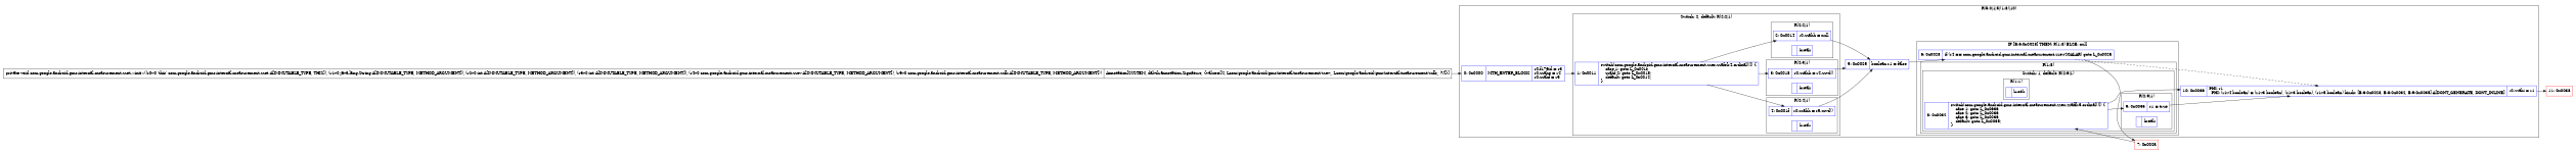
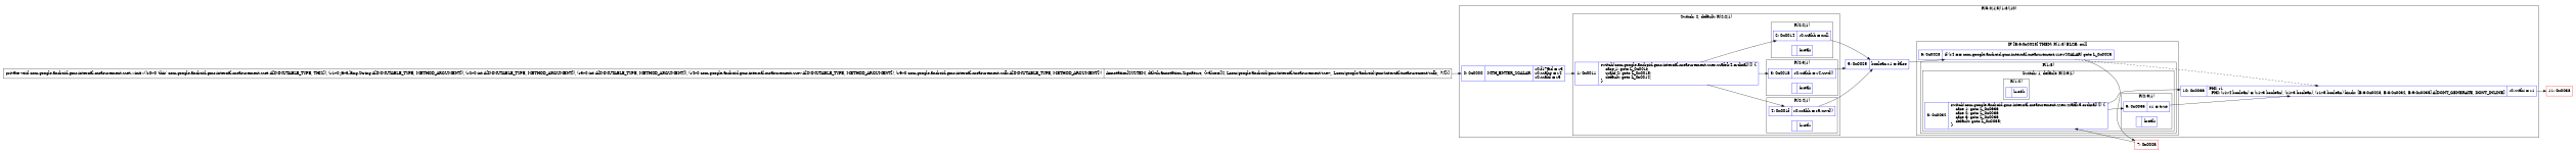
  digraph {
    rankdir=LR
    node [color=blue shape=record]
    n1 [label="{4\:\ 0x001f|r0.zzahh = r5.zzvd()\l}"]
    n2 [label="{|break\l}"]
    n3 [label="{3\:\ 0x0018|r0.zzahh = r4.zzvd()\l}"]
    n4 [label="{|break\l}"]
    n5 [label="{2\:\ 0x0014|r0.zzahh = null\l}"]
    n6 [label="{|break\l}"]
    n7 [label="{1\:\ 0x0011|switch(com.google.android.gms.internal.measurement.zzes.zzafe[r4.ordinal()]) \{\l    case 1: goto L_0x001f;\l    zzahf 2: goto L_0x0018;\l    default: goto L_0x0014;\l\}\l}"]
    n8 [label="{|break\l}"]
    n9 [label="{9\:\ 0x0035|r1 = true\l}"]
    n10 [label="{|break\l}"]
    n11 [label="{8\:\ 0x0032|switch(com.google.android.gms.internal.measurement.zzes.zzaff[r5.ordinal()]) \{\l    case 1: goto L_0x0636;\l    case 2: goto L_0x0036;\l    case 3: goto L_0x0036;\l    default: goto L_0x0035;\l\}\l}"]
    n12 [label="{6\:\ 0x0028|if (r4 == com.google.android.gms.internal.measurement.zzev.SCALAR) goto L_0x002a\l}"]
-   n13 [label="{0\:\ 0x0000|MTH_ENTER_BLOCK\l|r0.f179id = r3\lr0.zzahg = r4\lr0.zzahf = r5\l}"]
+   n13 [label="{0\:\ 0x0000|MTH_ENTER_SCALAR\l|r0.f179id = r3\lr0.zzahg = r4\lr0.zzahf = r5\l}"]
    n14 [label="{5\:\ 0x0025|boolean r1 = false\l}"]
    n15 [label="{10\:\ 0x0036|PHI: r1 \l  PHI: (r1v4 boolean) = (r1v3 boolean), (r1v3 boolean), (r1v5 boolean) binds: [B:6:0x0028, B:8:0x0032, B:9:0x0035] A[DONT_GENERATE, DONT_INLINE]\l|r0.zzahi = r1\l}"]
    n16 [color=red label="{7\:\ 0x002a}"]
    n17 [color=red label="{11\:\ 0x0038}"]
    n18 [label="{private void com.google.android.gms.internal.measurement.zzet.\<init\>((r0v0 'this' com.google.android.gms.internal.measurement.zzet A[IMMUTABLE_TYPE, THIS]), (r1v0 java.lang.String A[IMMUTABLE_TYPE, METHOD_ARGUMENT]), (r2v0 int A[IMMUTABLE_TYPE, METHOD_ARGUMENT]), (r3v0 int A[IMMUTABLE_TYPE, METHOD_ARGUMENT]), (r4v0 com.google.android.gms.internal.measurement.zzev A[IMMUTABLE_TYPE, METHOD_ARGUMENT]), (r5v0 com.google.android.gms.internal.measurement.zzfk A[IMMUTABLE_TYPE, METHOD_ARGUMENT]))  | Annotation[SYSTEM, dalvik.annotation.Signature, \{value=[(I, Lcom\/google\/android\/gms\/internal\/measurement\/zzev;, Lcom\/google\/android\/gms\/internal\/measurement\/zzfk;, )V]\}]\l}" color=""]
    subgraph cluster_1 {
      label="R(5:0|1|5|(1:8)|10)"
      n13
      n14
      n15
      subgraph cluster_2 {
        label="Switch: 2, default: R(2:2|1)"
        n7
        subgraph cluster_3 {
          label="R(2:4|1)"
          n1
          n2
        }
        subgraph cluster_4 {
          label="R(2:3|1)"
          n3
          n4
        }
        subgraph cluster_5 {
          label="R(2:2|1)"
          n5
          n6
        }
      }
      subgraph cluster_6 {
        label="IF [B:6:0x0028] THEN: R(1:8) ELSE: null"
        n12
        subgraph cluster_7 {
          label="R(1:8)"
          subgraph cluster_8 {
            label="Switch: 1, default: R(2:9|1)"
            n11
            subgraph cluster_9 {
-             label="R(1:1)"
+             label="R(1:2)"
              n8
            }
            subgraph cluster_10 {
              label="R(2:9|1)"
              n9
              n10
            }
          }
        }
      }
    }
    n1 -> n14
    n3 -> n14
    n5 -> n14
    n7 -> n1
    n7 -> n3
    n7 -> n5
    n9 -> n15
    n11 -> n9
    n11 -> n15
    n12 -> n15 [style=dashed]
    n12 -> n16
    n13 -> n7
    n14 -> n12
    n15 -> n17
    n16 -> n11
    n18 -> n13
  }
